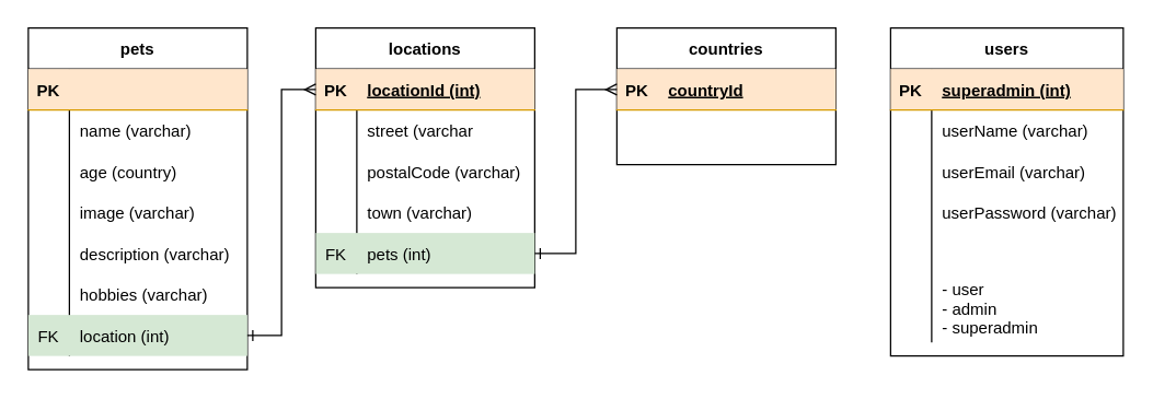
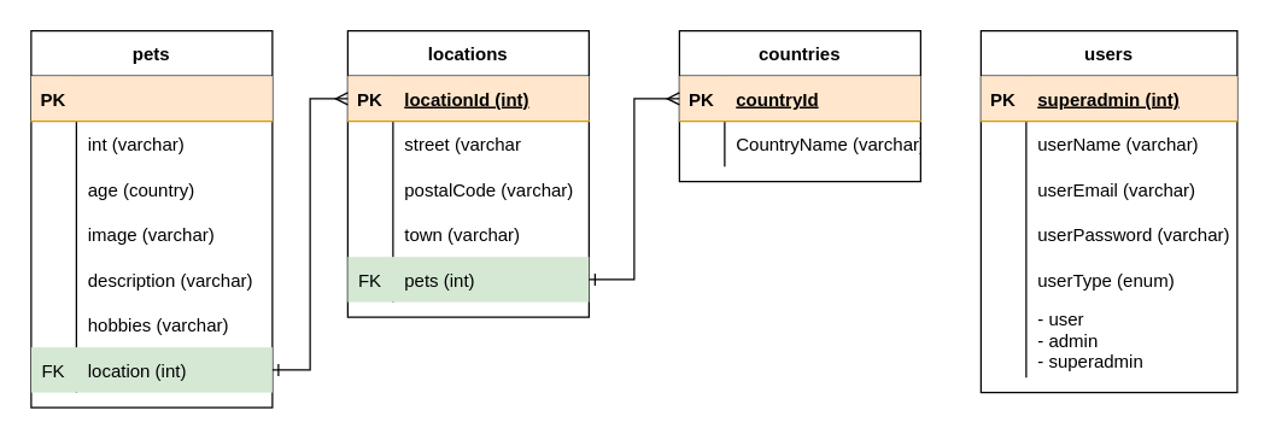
  <mxCell id="0" />
  <mxCell id="1" parent="0" />
  <mxCell id="2" value="pets" style="shape=table;startSize=30;container=1;collapsible=1;childLayout=tableLayout;fixedRows=1;rowLines=0;fontStyle=1;align=center;resizeLast=1;" parent="1" vertex="1"><mxGeometry x="20" y="20" width="160" height="250" as="geometry" /></mxCell>
  <mxCell id="3" value="" style="shape=partialRectangle;collapsible=0;dropTarget=0;pointerEvents=0;fillColor=#ffe6cc;top=0;left=0;bottom=1;right=0;points=[[0,0.5],[1,0.5]];portConstraint=eastwest;strokeColor=#d79b00;" parent="2" vertex="1"><mxGeometry y="30" width="160" height="30" as="geometry" /></mxCell>
  <mxCell id="4" value="PK" style="shape=partialRectangle;connectable=0;fillColor=none;top=0;left=0;bottom=0;right=0;fontStyle=1;overflow=hidden;" parent="3" vertex="1"><mxGeometry width="30" height="30" as="geometry" /></mxCell>
  <mxCell id="5" value="" style="shape=partialRectangle;collapsible=0;dropTarget=0;pointerEvents=0;fillColor=none;top=0;left=0;bottom=0;right=0;points=[[0,0.5],[1,0.5]];portConstraint=eastwest;" parent="2" vertex="1"><mxGeometry y="60" width="160" height="30" as="geometry" /></mxCell>
  <mxCell id="6" value="" style="shape=partialRectangle;connectable=0;fillColor=none;top=0;left=0;bottom=0;right=0;editable=1;overflow=hidden;" parent="5" vertex="1"><mxGeometry width="30" height="30" as="geometry" /></mxCell>
- <mxCell id="7" value="name (varchar)" style="shape=partialRectangle;connectable=0;fillColor=none;top=0;left=0;bottom=0;right=0;align=left;spacingLeft=6;overflow=hidden;" parent="5" vertex="1"><mxGeometry x="30" width="130" height="30" as="geometry" /></mxCell>
+ <mxCell id="7" value="int (varchar)" style="shape=partialRectangle;connectable=0;fillColor=none;top=0;left=0;bottom=0;right=0;align=left;spacingLeft=6;overflow=hidden;" parent="5" vertex="1"><mxGeometry x="30" width="130" height="30" as="geometry" /></mxCell>
  <mxCell id="8" value="" style="shape=partialRectangle;collapsible=0;dropTarget=0;pointerEvents=0;fillColor=none;top=0;left=0;bottom=0;right=0;points=[[0,0.5],[1,0.5]];portConstraint=eastwest;" parent="2" vertex="1"><mxGeometry y="90" width="160" height="30" as="geometry" /></mxCell>
  <mxCell id="9" value="" style="shape=partialRectangle;connectable=0;fillColor=none;top=0;left=0;bottom=0;right=0;editable=1;overflow=hidden;" parent="8" vertex="1"><mxGeometry width="30" height="30" as="geometry" /></mxCell>
  <mxCell id="10" value="age (country)" style="shape=partialRectangle;connectable=0;fillColor=none;top=0;left=0;bottom=0;right=0;align=left;spacingLeft=6;overflow=hidden;" parent="8" vertex="1"><mxGeometry x="30" width="130" height="30" as="geometry" /></mxCell>
  <mxCell id="11" value="" style="shape=partialRectangle;collapsible=0;dropTarget=0;pointerEvents=0;fillColor=none;top=0;left=0;bottom=0;right=0;points=[[0,0.5],[1,0.5]];portConstraint=eastwest;" parent="2" vertex="1"><mxGeometry y="120" width="160" height="30" as="geometry" /></mxCell>
  <mxCell id="12" value="" style="shape=partialRectangle;connectable=0;fillColor=none;top=0;left=0;bottom=0;right=0;editable=1;overflow=hidden;" parent="11" vertex="1"><mxGeometry width="30" height="30" as="geometry" /></mxCell>
  <mxCell id="13" value="image (varchar)" style="shape=partialRectangle;connectable=0;fillColor=none;top=0;left=0;bottom=0;right=0;align=left;spacingLeft=6;overflow=hidden;" parent="11" vertex="1"><mxGeometry x="30" width="130" height="30" as="geometry" /></mxCell>
  <mxCell id="14" value="" style="shape=partialRectangle;collapsible=0;dropTarget=0;pointerEvents=0;fillColor=none;top=0;left=0;bottom=0;right=0;points=[[0,0.5],[1,0.5]];portConstraint=eastwest;" parent="2" vertex="1"><mxGeometry y="150" width="160" height="30" as="geometry" /></mxCell>
  <mxCell id="15" value="" style="shape=partialRectangle;connectable=0;fillColor=none;top=0;left=0;bottom=0;right=0;editable=1;overflow=hidden;" parent="14" vertex="1"><mxGeometry width="30" height="30" as="geometry" /></mxCell>
  <mxCell id="16" value="description (varchar)" style="shape=partialRectangle;connectable=0;fillColor=none;top=0;left=0;bottom=0;right=0;align=left;spacingLeft=6;overflow=hidden;" parent="14" vertex="1"><mxGeometry x="30" width="130" height="30" as="geometry" /></mxCell>
  <mxCell id="17" value="" style="shape=partialRectangle;collapsible=0;dropTarget=0;pointerEvents=0;fillColor=none;top=0;left=0;bottom=0;right=0;points=[[0,0.5],[1,0.5]];portConstraint=eastwest;" parent="2" vertex="1"><mxGeometry y="180" width="160" height="30" as="geometry" /></mxCell>
  <mxCell id="18" value="" style="shape=partialRectangle;connectable=0;fillColor=none;top=0;left=0;bottom=0;right=0;editable=1;overflow=hidden;" parent="17" vertex="1"><mxGeometry width="30" height="30" as="geometry" /></mxCell>
  <mxCell id="19" value="hobbies (varchar)" style="shape=partialRectangle;connectable=0;fillColor=none;top=0;left=0;bottom=0;right=0;align=left;spacingLeft=6;overflow=hidden;" parent="17" vertex="1"><mxGeometry x="30" width="130" height="30" as="geometry" /></mxCell>
  <mxCell id="20" value="" style="shape=partialRectangle;collapsible=0;dropTarget=0;pointerEvents=0;fillColor=#d5e8d4;top=0;left=0;bottom=0;right=0;points=[[0,0.5],[1,0.5]];portConstraint=eastwest;strokeColor=#82b366;" parent="2" vertex="1"><mxGeometry y="210" width="160" height="30" as="geometry" /></mxCell>
  <mxCell id="21" value="FK" style="shape=partialRectangle;connectable=0;fillColor=none;top=0;left=0;bottom=0;right=0;editable=1;overflow=hidden;" parent="20" vertex="1"><mxGeometry width="30" height="30" as="geometry" /></mxCell>
  <mxCell id="22" value="location (int)" style="shape=partialRectangle;connectable=0;fillColor=none;top=0;left=0;bottom=0;right=0;align=left;spacingLeft=6;overflow=hidden;" parent="20" vertex="1"><mxGeometry x="30" width="130" height="30" as="geometry" /></mxCell>
  <mxCell id="23" value="locations" style="shape=table;startSize=30;container=1;collapsible=1;childLayout=tableLayout;fixedRows=1;rowLines=0;fontStyle=1;align=center;resizeLast=1;" parent="1" vertex="1"><mxGeometry x="230" y="20" width="160" height="190" as="geometry" /></mxCell>
  <mxCell id="24" value="" style="shape=partialRectangle;collapsible=0;dropTarget=0;pointerEvents=0;fillColor=#ffe6cc;top=0;left=0;bottom=1;right=0;points=[[0,0.5],[1,0.5]];portConstraint=eastwest;strokeColor=#d79b00;" parent="23" vertex="1"><mxGeometry y="30" width="160" height="30" as="geometry" /></mxCell>
  <mxCell id="25" value="PK" style="shape=partialRectangle;connectable=0;fillColor=none;top=0;left=0;bottom=0;right=0;fontStyle=1;overflow=hidden;" parent="24" vertex="1"><mxGeometry width="30" height="30" as="geometry" /></mxCell>
  <mxCell id="26" value="locationId (int)" style="shape=partialRectangle;connectable=0;fillColor=none;top=0;left=0;bottom=0;right=0;align=left;spacingLeft=6;fontStyle=5;overflow=hidden;" parent="24" vertex="1"><mxGeometry x="30" width="130" height="30" as="geometry" /></mxCell>
  <mxCell id="27" value="" style="shape=partialRectangle;collapsible=0;dropTarget=0;pointerEvents=0;fillColor=none;top=0;left=0;bottom=0;right=0;points=[[0,0.5],[1,0.5]];portConstraint=eastwest;" parent="23" vertex="1"><mxGeometry y="60" width="160" height="30" as="geometry" /></mxCell>
  <mxCell id="28" value="" style="shape=partialRectangle;connectable=0;fillColor=none;top=0;left=0;bottom=0;right=0;editable=1;overflow=hidden;" parent="27" vertex="1"><mxGeometry width="30" height="30" as="geometry" /></mxCell>
  <mxCell id="29" value="street (varchar" style="shape=partialRectangle;connectable=0;fillColor=none;top=0;left=0;bottom=0;right=0;align=left;spacingLeft=6;overflow=hidden;" parent="27" vertex="1"><mxGeometry x="30" width="130" height="30" as="geometry" /></mxCell>
  <mxCell id="30" value="" style="shape=partialRectangle;collapsible=0;dropTarget=0;pointerEvents=0;fillColor=none;top=0;left=0;bottom=0;right=0;points=[[0,0.5],[1,0.5]];portConstraint=eastwest;" parent="23" vertex="1"><mxGeometry y="90" width="160" height="30" as="geometry" /></mxCell>
  <mxCell id="31" value="" style="shape=partialRectangle;connectable=0;fillColor=none;top=0;left=0;bottom=0;right=0;editable=1;overflow=hidden;" parent="30" vertex="1"><mxGeometry width="30" height="30" as="geometry" /></mxCell>
  <mxCell id="32" value="postalCode (varchar)" style="shape=partialRectangle;connectable=0;fillColor=none;top=0;left=0;bottom=0;right=0;align=left;spacingLeft=6;overflow=hidden;" parent="30" vertex="1"><mxGeometry x="30" width="130" height="30" as="geometry" /></mxCell>
  <mxCell id="33" value="" style="shape=partialRectangle;collapsible=0;dropTarget=0;pointerEvents=0;fillColor=none;top=0;left=0;bottom=0;right=0;points=[[0,0.5],[1,0.5]];portConstraint=eastwest;" parent="23" vertex="1"><mxGeometry y="120" width="160" height="30" as="geometry" /></mxCell>
  <mxCell id="34" value="" style="shape=partialRectangle;connectable=0;fillColor=none;top=0;left=0;bottom=0;right=0;editable=1;overflow=hidden;" parent="33" vertex="1"><mxGeometry width="30" height="30" as="geometry" /></mxCell>
  <mxCell id="35" value="town (varchar)" style="shape=partialRectangle;connectable=0;fillColor=none;top=0;left=0;bottom=0;right=0;align=left;spacingLeft=6;overflow=hidden;" parent="33" vertex="1"><mxGeometry x="30" width="130" height="30" as="geometry" /></mxCell>
  <mxCell id="36" value="" style="shape=partialRectangle;collapsible=0;dropTarget=0;pointerEvents=0;fillColor=#d5e8d4;top=0;left=0;bottom=0;right=0;points=[[0,0.5],[1,0.5]];portConstraint=eastwest;strokeColor=#82b366;" parent="23" vertex="1"><mxGeometry y="150" width="160" height="30" as="geometry" /></mxCell>
  <mxCell id="37" value="FK" style="shape=partialRectangle;connectable=0;fillColor=none;top=0;left=0;bottom=0;right=0;editable=1;overflow=hidden;" parent="36" vertex="1"><mxGeometry width="30" height="30" as="geometry" /></mxCell>
  <mxCell id="38" value="pets (int)" style="shape=partialRectangle;connectable=0;fillColor=none;top=0;left=0;bottom=0;right=0;align=left;spacingLeft=6;overflow=hidden;" parent="36" vertex="1"><mxGeometry x="30" width="130" height="30" as="geometry" /></mxCell>
  <mxCell id="39" value="countries" style="shape=table;startSize=30;container=1;collapsible=1;childLayout=tableLayout;fixedRows=1;rowLines=0;fontStyle=1;align=center;resizeLast=1;" parent="1" vertex="1"><mxGeometry x="450" y="20" width="160" height="100" as="geometry" /></mxCell>
  <mxCell id="40" value="" style="shape=partialRectangle;collapsible=0;dropTarget=0;pointerEvents=0;fillColor=#ffe6cc;top=0;left=0;bottom=1;right=0;points=[[0,0.5],[1,0.5]];portConstraint=eastwest;strokeColor=#d79b00;" parent="39" vertex="1"><mxGeometry y="30" width="160" height="30" as="geometry" /></mxCell>
  <mxCell id="41" value="PK" style="shape=partialRectangle;connectable=0;fillColor=none;top=0;left=0;bottom=0;right=0;fontStyle=1;overflow=hidden;" parent="40" vertex="1"><mxGeometry width="30" height="30" as="geometry" /></mxCell>
  <mxCell id="42" value="countryId" style="shape=partialRectangle;connectable=0;fillColor=none;top=0;left=0;bottom=0;right=0;align=left;spacingLeft=6;fontStyle=5;overflow=hidden;" parent="40" vertex="1"><mxGeometry x="30" width="130" height="30" as="geometry" /></mxCell>
  <mxCell id="43" value="" style="shape=partialRectangle;collapsible=0;dropTarget=0;pointerEvents=0;fillColor=none;top=0;left=0;bottom=0;right=0;points=[[0,0.5],[1,0.5]];portConstraint=eastwest;" parent="39" vertex="1"><mxGeometry y="60" width="160" height="30" as="geometry" /></mxCell>
  <mxCell id="44" value="" style="shape=partialRectangle;connectable=0;fillColor=none;top=0;left=0;bottom=0;right=0;editable=1;overflow=hidden;" parent="43" vertex="1"><mxGeometry width="30" height="30" as="geometry" /></mxCell>
+ <mxCell id="45" value="CountryName (varchar)" style="shape=partialRectangle;connectable=0;fillColor=none;top=0;left=0;bottom=0;right=0;align=left;spacingLeft=6;overflow=hidden;" parent="43" vertex="1"><mxGeometry x="30" width="130" height="30" as="geometry" /></mxCell>
  <mxCell id="46" style="edgeStyle=orthogonalEdgeStyle;rounded=0;orthogonalLoop=1;jettySize=auto;html=1;entryX=0;entryY=0.5;entryDx=0;entryDy=0;endArrow=ERmany;endFill=0;startArrow=ERone;startFill=0;" parent="1" source="20" target="24" edge="1"><mxGeometry relative="1" as="geometry" /></mxCell>
  <mxCell id="47" style="edgeStyle=orthogonalEdgeStyle;rounded=0;orthogonalLoop=1;jettySize=auto;html=1;entryX=0;entryY=0.5;entryDx=0;entryDy=0;startArrow=ERone;startFill=0;endArrow=ERmany;endFill=0;" parent="1" source="36" target="40" edge="1"><mxGeometry relative="1" as="geometry" /></mxCell>
  <mxCell id="48" value="users" style="shape=table;startSize=30;container=1;collapsible=1;childLayout=tableLayout;fixedRows=1;rowLines=0;fontStyle=1;align=center;resizeLast=1;" parent="1" vertex="1"><mxGeometry x="650" y="20" width="170" height="240" as="geometry" /></mxCell>
  <mxCell id="49" value="" style="shape=partialRectangle;collapsible=0;dropTarget=0;pointerEvents=0;fillColor=#ffe6cc;top=0;left=0;bottom=1;right=0;points=[[0,0.5],[1,0.5]];portConstraint=eastwest;strokeColor=#d79b00;" parent="48" vertex="1"><mxGeometry y="30" width="170" height="30" as="geometry" /></mxCell>
  <mxCell id="50" value="PK" style="shape=partialRectangle;connectable=0;fillColor=none;top=0;left=0;bottom=0;right=0;fontStyle=1;overflow=hidden;" parent="49" vertex="1"><mxGeometry width="30" height="30" as="geometry" /></mxCell>
  <mxCell id="51" value="superadmin (int)" style="shape=partialRectangle;connectable=0;fillColor=none;top=0;left=0;bottom=0;right=0;align=left;spacingLeft=6;fontStyle=5;overflow=hidden;" parent="49" vertex="1"><mxGeometry x="30" width="140" height="30" as="geometry" /></mxCell>
  <mxCell id="52" value="" style="shape=partialRectangle;collapsible=0;dropTarget=0;pointerEvents=0;fillColor=none;top=0;left=0;bottom=0;right=0;points=[[0,0.5],[1,0.5]];portConstraint=eastwest;" parent="48" vertex="1"><mxGeometry y="60" width="170" height="30" as="geometry" /></mxCell>
  <mxCell id="53" value="" style="shape=partialRectangle;connectable=0;fillColor=none;top=0;left=0;bottom=0;right=0;editable=1;overflow=hidden;" parent="52" vertex="1"><mxGeometry width="30" height="30" as="geometry" /></mxCell>
  <mxCell id="54" value="userName (varchar)" style="shape=partialRectangle;connectable=0;fillColor=none;top=0;left=0;bottom=0;right=0;align=left;spacingLeft=6;overflow=hidden;" parent="52" vertex="1"><mxGeometry x="30" width="140" height="30" as="geometry" /></mxCell>
  <mxCell id="55" value="" style="shape=partialRectangle;collapsible=0;dropTarget=0;pointerEvents=0;fillColor=none;top=0;left=0;bottom=0;right=0;points=[[0,0.5],[1,0.5]];portConstraint=eastwest;" parent="48" vertex="1"><mxGeometry y="90" width="170" height="30" as="geometry" /></mxCell>
  <mxCell id="56" value="" style="shape=partialRectangle;connectable=0;fillColor=none;top=0;left=0;bottom=0;right=0;editable=1;overflow=hidden;" parent="55" vertex="1"><mxGeometry width="30" height="30" as="geometry" /></mxCell>
  <mxCell id="57" value="userEmail (varchar)" style="shape=partialRectangle;connectable=0;fillColor=none;top=0;left=0;bottom=0;right=0;align=left;spacingLeft=6;overflow=hidden;" parent="55" vertex="1"><mxGeometry x="30" width="140" height="30" as="geometry" /></mxCell>
  <mxCell id="58" value="" style="shape=partialRectangle;collapsible=0;dropTarget=0;pointerEvents=0;fillColor=none;top=0;left=0;bottom=0;right=0;points=[[0,0.5],[1,0.5]];portConstraint=eastwest;" parent="48" vertex="1"><mxGeometry y="120" width="170" height="30" as="geometry" /></mxCell>
  <mxCell id="59" value="" style="shape=partialRectangle;connectable=0;fillColor=none;top=0;left=0;bottom=0;right=0;editable=1;overflow=hidden;" parent="58" vertex="1"><mxGeometry width="30" height="30" as="geometry" /></mxCell>
  <mxCell id="60" value="userPassword (varchar)" style="shape=partialRectangle;connectable=0;fillColor=none;top=0;left=0;bottom=0;right=0;align=left;spacingLeft=6;overflow=hidden;" parent="58" vertex="1"><mxGeometry x="30" width="140" height="30" as="geometry" /></mxCell>
  <mxCell id="61" value="" style="shape=partialRectangle;collapsible=0;dropTarget=0;pointerEvents=0;fillColor=none;top=0;left=0;bottom=0;right=0;points=[[0,0.5],[1,0.5]];portConstraint=eastwest;" parent="48" vertex="1"><mxGeometry y="150" width="170" height="30" as="geometry" /></mxCell>
  <mxCell id="62" value="" style="shape=partialRectangle;connectable=0;fillColor=none;top=0;left=0;bottom=0;right=0;editable=1;overflow=hidden;" parent="61" vertex="1"><mxGeometry width="30" height="30" as="geometry" /></mxCell>
+ <mxCell id="63" value="userType (enum)" style="shape=partialRectangle;connectable=0;fillColor=none;top=0;left=0;bottom=0;right=0;align=left;spacingLeft=6;overflow=hidden;" parent="61" vertex="1"><mxGeometry x="30" width="140" height="30" as="geometry" /></mxCell>
  <mxCell id="64" value="" style="shape=partialRectangle;collapsible=0;dropTarget=0;pointerEvents=0;fillColor=none;top=0;left=0;bottom=0;right=0;points=[[0,0.5],[1,0.5]];portConstraint=eastwest;" parent="48" vertex="1"><mxGeometry y="180" width="170" height="50" as="geometry" /></mxCell>
  <mxCell id="65" value="" style="shape=partialRectangle;connectable=0;fillColor=none;top=0;left=0;bottom=0;right=0;editable=1;overflow=hidden;" parent="64" vertex="1"><mxGeometry width="30" height="50" as="geometry" /></mxCell>
  <mxCell id="66" value="- user&#10;- admin&#10;- superadmin" style="shape=partialRectangle;connectable=0;fillColor=none;top=0;left=0;bottom=0;right=0;align=left;spacingLeft=6;overflow=hidden;" parent="64" vertex="1"><mxGeometry x="30" width="140" height="50" as="geometry" /></mxCell>
